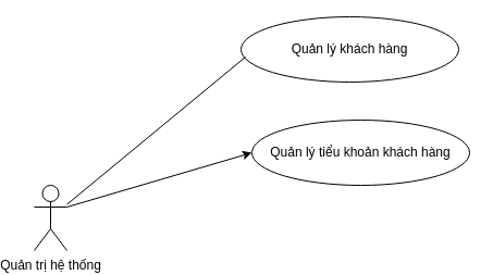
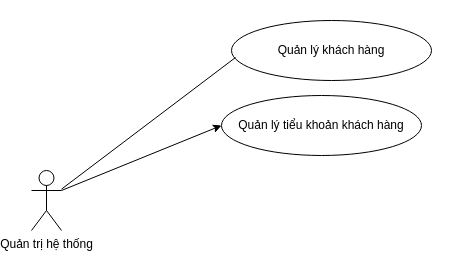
  <mxCell id="0" />
  <mxCell id="1" parent="0" />
  <mxCell id="2" value="Quản trị hệ thống" style="shape=umlActor;verticalLabelPosition=bottom;verticalAlign=top;html=1;outlineConnect=0;" parent="1" vertex="1"><mxGeometry x="20" y="170" width="30" height="60" as="geometry" /></mxCell>
- <mxCell id="3" value="Quản lý khách hàng" style="ellipse;whiteSpace=wrap;html=1;" parent="1" vertex="1"><mxGeometry x="210" y="15" width="200" height="60" as="geometry" /></mxCell>
+ <mxCell id="3" value="Quản lý khách hàng" style="ellipse;whiteSpace=wrap;html=1;" parent="1" vertex="1"><mxGeometry x="220" y="20" width="200" height="60" as="geometry" /></mxCell>
  <mxCell id="4" value="" style="endArrow=none;html=1;rounded=0;entryX=0.02;entryY=0.617;entryDx=0;entryDy=0;entryPerimeter=0;" parent="1" source="2" target="3" edge="1"><mxGeometry width="50" height="50" relative="1" as="geometry"><mxPoint x="250" y="80" as="sourcePoint" /><mxPoint x="230" y="60" as="targetPoint" /></mxGeometry></mxCell>
- <mxCell id="5" value="Quản lý tiểu khoản khách hàng" style="ellipse;whiteSpace=wrap;html=1;" vertex="1" parent="1"><mxGeometry x="220" y="110" width="200" height="60" as="geometry" /></mxCell>
+ <mxCell id="5" value="Quản lý tiểu khoản khách hàng" style="ellipse;whiteSpace=wrap;html=1;" vertex="1" parent="1"><mxGeometry x="210" y="95" width="200" height="60" as="geometry" /></mxCell>
  <mxCell id="6" value="" style="endArrow=classic;html=1;rounded=0;entryX=0;entryY=0.5;entryDx=0;entryDy=0;" edge="1" parent="1" target="5"><mxGeometry width="50" height="50" relative="1" as="geometry"><mxPoint x="50" y="190" as="sourcePoint" /><mxPoint x="234" y="67" as="targetPoint" /></mxGeometry></mxCell>
